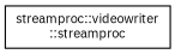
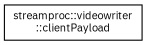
  digraph {
    rankdir=LR
    fontname="IBM Plex Sans"
-   n1 [color=black fillcolor=white fontname="IBM Plex Sans" fontsize=10 height=0.2 label="streamproc::videowriter\l::streamproc" shape=record style=filled width=0.4]
+   n1 [color=black fillcolor=white fontname="IBM Plex Sans" fontsize=10 height=0.2 label="streamproc::videowriter\l::clientPayload" shape=record style=filled width=0.4]
  }
